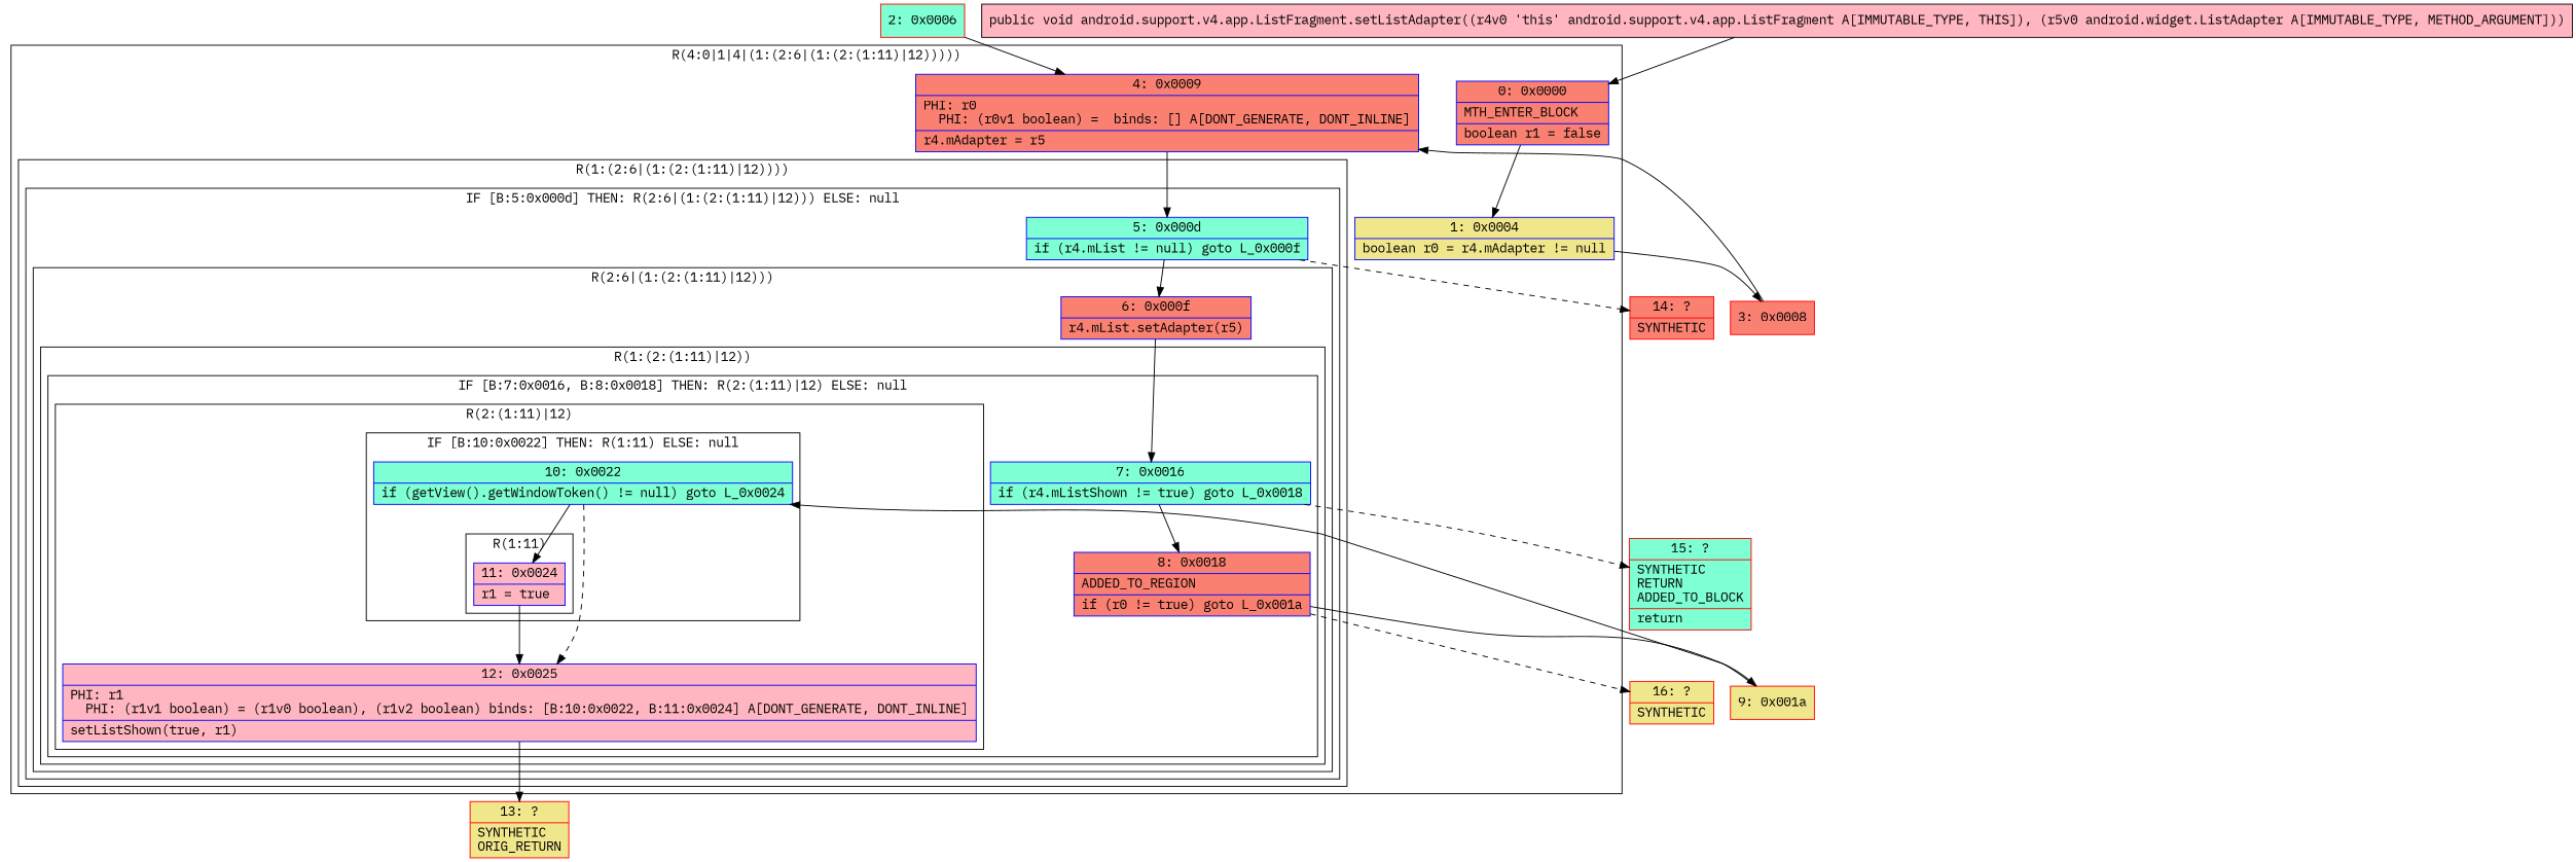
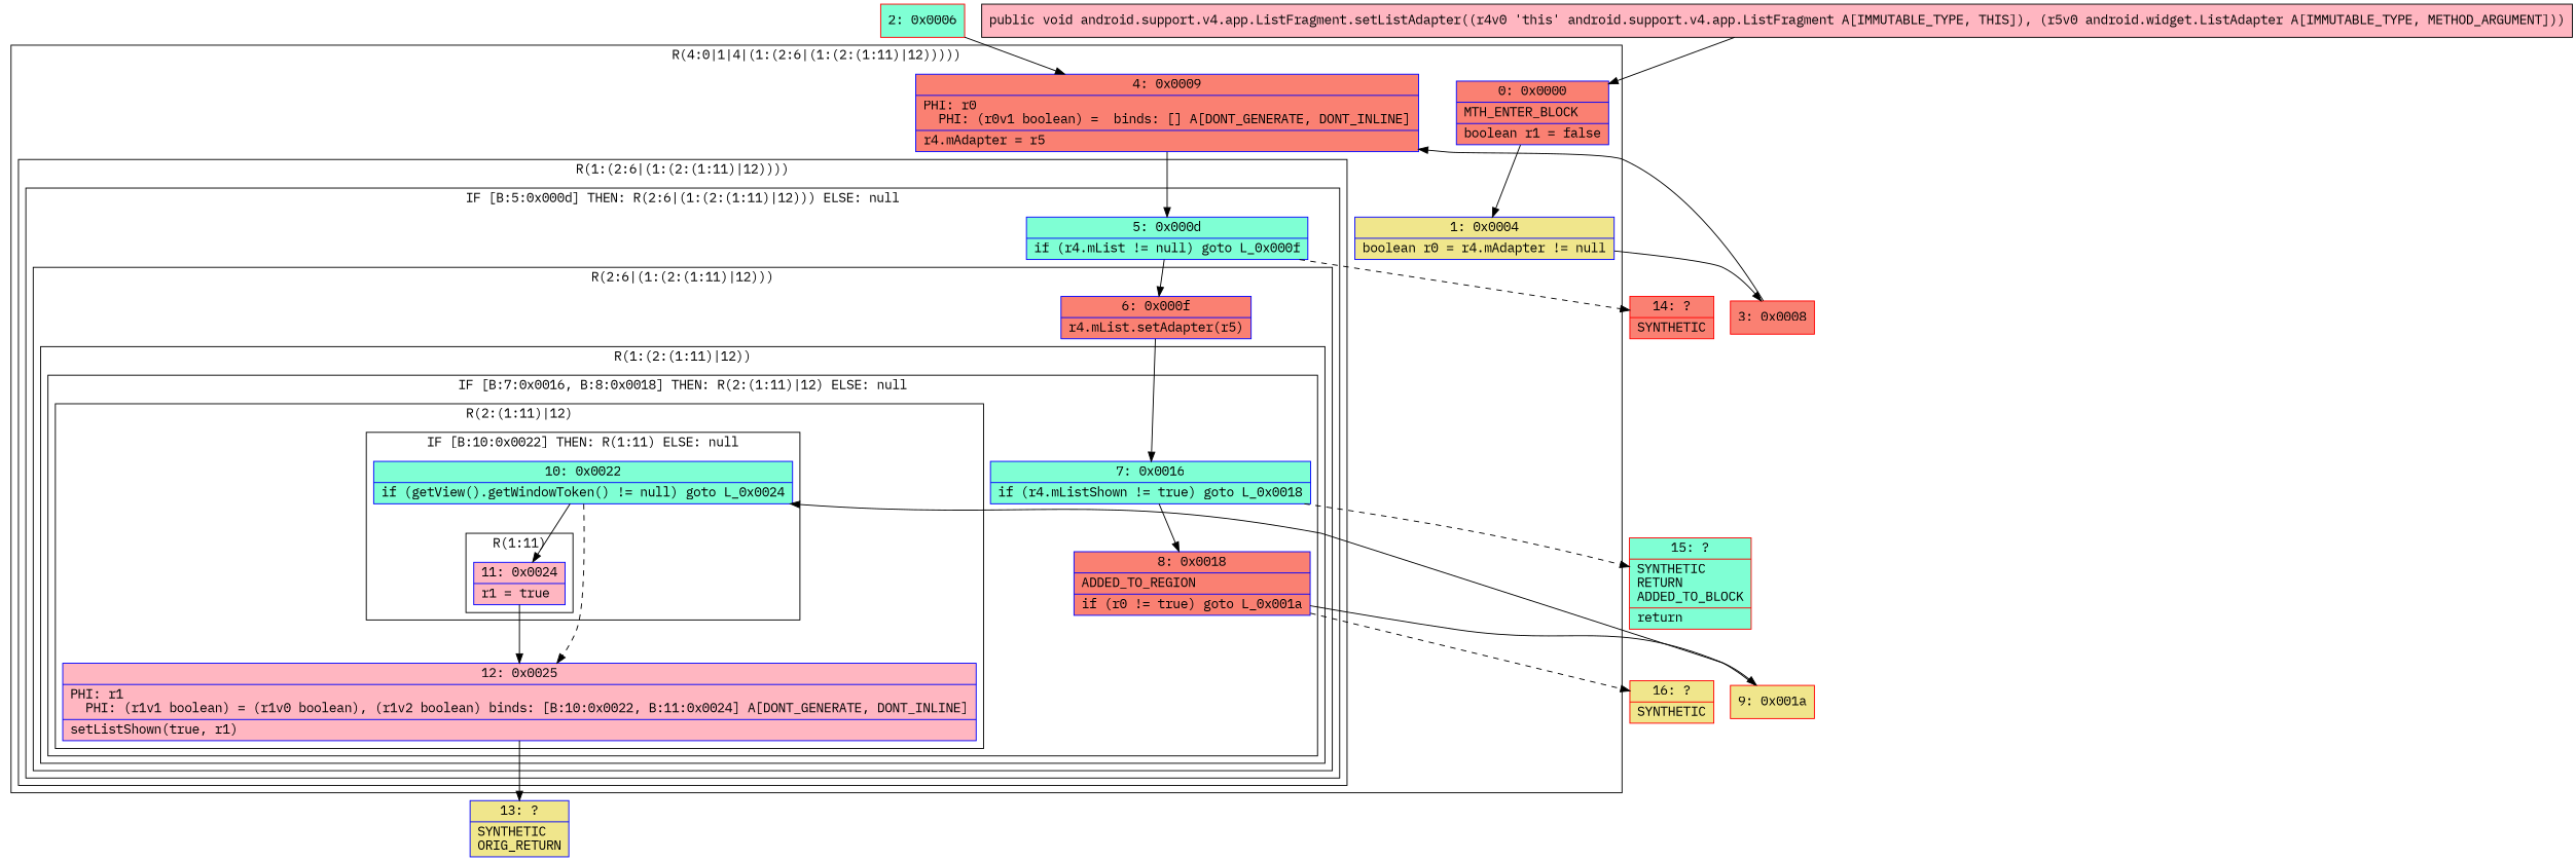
  digraph {
    fontname="IBM Plex Mono"
    node [color=blue fillcolor=salmon fontname="IBM Plex Mono" shape=record style=filled]
    edge [fontname="IBM Plex Mono"]
    n1 [fillcolor=lightpink label="{11\:\ 0x0024|r1 = true\l}"]
    n2 [fillcolor=aquamarine label="{10\:\ 0x0022|if (getView().getWindowToken() != null) goto L_0x0024\l}"]
    n3 [fillcolor=lightpink label="{12\:\ 0x0025|PHI: r1 \l  PHI: (r1v1 boolean) = (r1v0 boolean), (r1v2 boolean) binds: [B:10:0x0022, B:11:0x0024] A[DONT_GENERATE, DONT_INLINE]\l|setListShown(true, r1)\l}"]
    n4 [fillcolor=aquamarine label="{7\:\ 0x0016|if (r4.mListShown != true) goto L_0x0018\l}"]
    n5 [label="{8\:\ 0x0018|ADDED_TO_REGION\l|if (r0 != true) goto L_0x001a\l}"]
    n6 [label="{6\:\ 0x000f|r4.mList.setAdapter(r5)\l}"]
    n7 [fillcolor=aquamarine label="{5\:\ 0x000d|if (r4.mList != null) goto L_0x000f\l}"]
    n8 [label="{0\:\ 0x0000|MTH_ENTER_BLOCK\l|boolean r1 = false\l}"]
    n9 [fillcolor=khaki label="{1\:\ 0x0004|boolean r0 = r4.mAdapter != null\l}"]
    n10 [label="{4\:\ 0x0009|PHI: r0 \l  PHI: (r0v1 boolean) =  binds: [] A[DONT_GENERATE, DONT_INLINE]\l|r4.mAdapter = r5\l}"]
-   n11 [color=red fillcolor=khaki label="{13\:\ ?|SYNTHETIC\lORIG_RETURN\l}"]
+   n11 [fillcolor=khaki label="{13\:\ ?|SYNTHETIC\lORIG_RETURN\l}"]
    n12 [color=red fillcolor=aquamarine label="{15\:\ ?|SYNTHETIC\lRETURN\lADDED_TO_BLOCK\l|return\l}"]
    n13 [color=red fillcolor=khaki label="{9\:\ 0x001a}"]
    n14 [color=red fillcolor=khaki label="{16\:\ ?|SYNTHETIC\l}"]
    n15 [color=red label="{14\:\ ?|SYNTHETIC\l}"]
    n16 [color=red label="{3\:\ 0x0008}"]
    n17 [color=red fillcolor=aquamarine label="{2\:\ 0x0006}"]
    n18 [fillcolor=lightpink label="{public void android.support.v4.app.ListFragment.setListAdapter((r4v0 'this' android.support.v4.app.ListFragment A[IMMUTABLE_TYPE, THIS]), (r5v0 android.widget.ListAdapter A[IMMUTABLE_TYPE, METHOD_ARGUMENT])) }" color=""]
    subgraph cluster_1 {
      label="R(4:0|1|4|(1:(2:6|(1:(2:(1:11)|12)))))"
      n8
      n9
      n10
      subgraph cluster_2 {
        label="R(1:(2:6|(1:(2:(1:11)|12))))"
        subgraph cluster_3 {
          label="IF [B:5:0x000d] THEN: R(2:6|(1:(2:(1:11)|12))) ELSE: null"
          n7
          subgraph cluster_4 {
            label="R(2:6|(1:(2:(1:11)|12)))"
            n6
            subgraph cluster_5 {
              label="R(1:(2:(1:11)|12))"
              subgraph cluster_6 {
                label="IF [B:7:0x0016, B:8:0x0018] THEN: R(2:(1:11)|12) ELSE: null"
                n4
                n5
                subgraph cluster_7 {
                  label="R(2:(1:11)|12)"
                  n3
                  subgraph cluster_8 {
                    label="IF [B:10:0x0022] THEN: R(1:11) ELSE: null"
                    n2
                    subgraph cluster_9 {
                      label="R(1:11)"
                      n1
                    }
                  }
                }
              }
            }
          }
        }
      }
    }
    n1 -> n3
    n2 -> n1
    n2 -> n3 [style=dashed]
    n3 -> n11
    n4 -> n5
    n4 -> n12 [style=dashed]
    n5 -> n13
    n5 -> n14 [style=dashed]
    n6 -> n4
    n7 -> n6
    n7 -> n15 [style=dashed]
    n8 -> n9
    n9 -> n16
    n10 -> n7
    n13 -> n2
    n16 -> n10
    n17 -> n10
    n18 -> n8
  }
